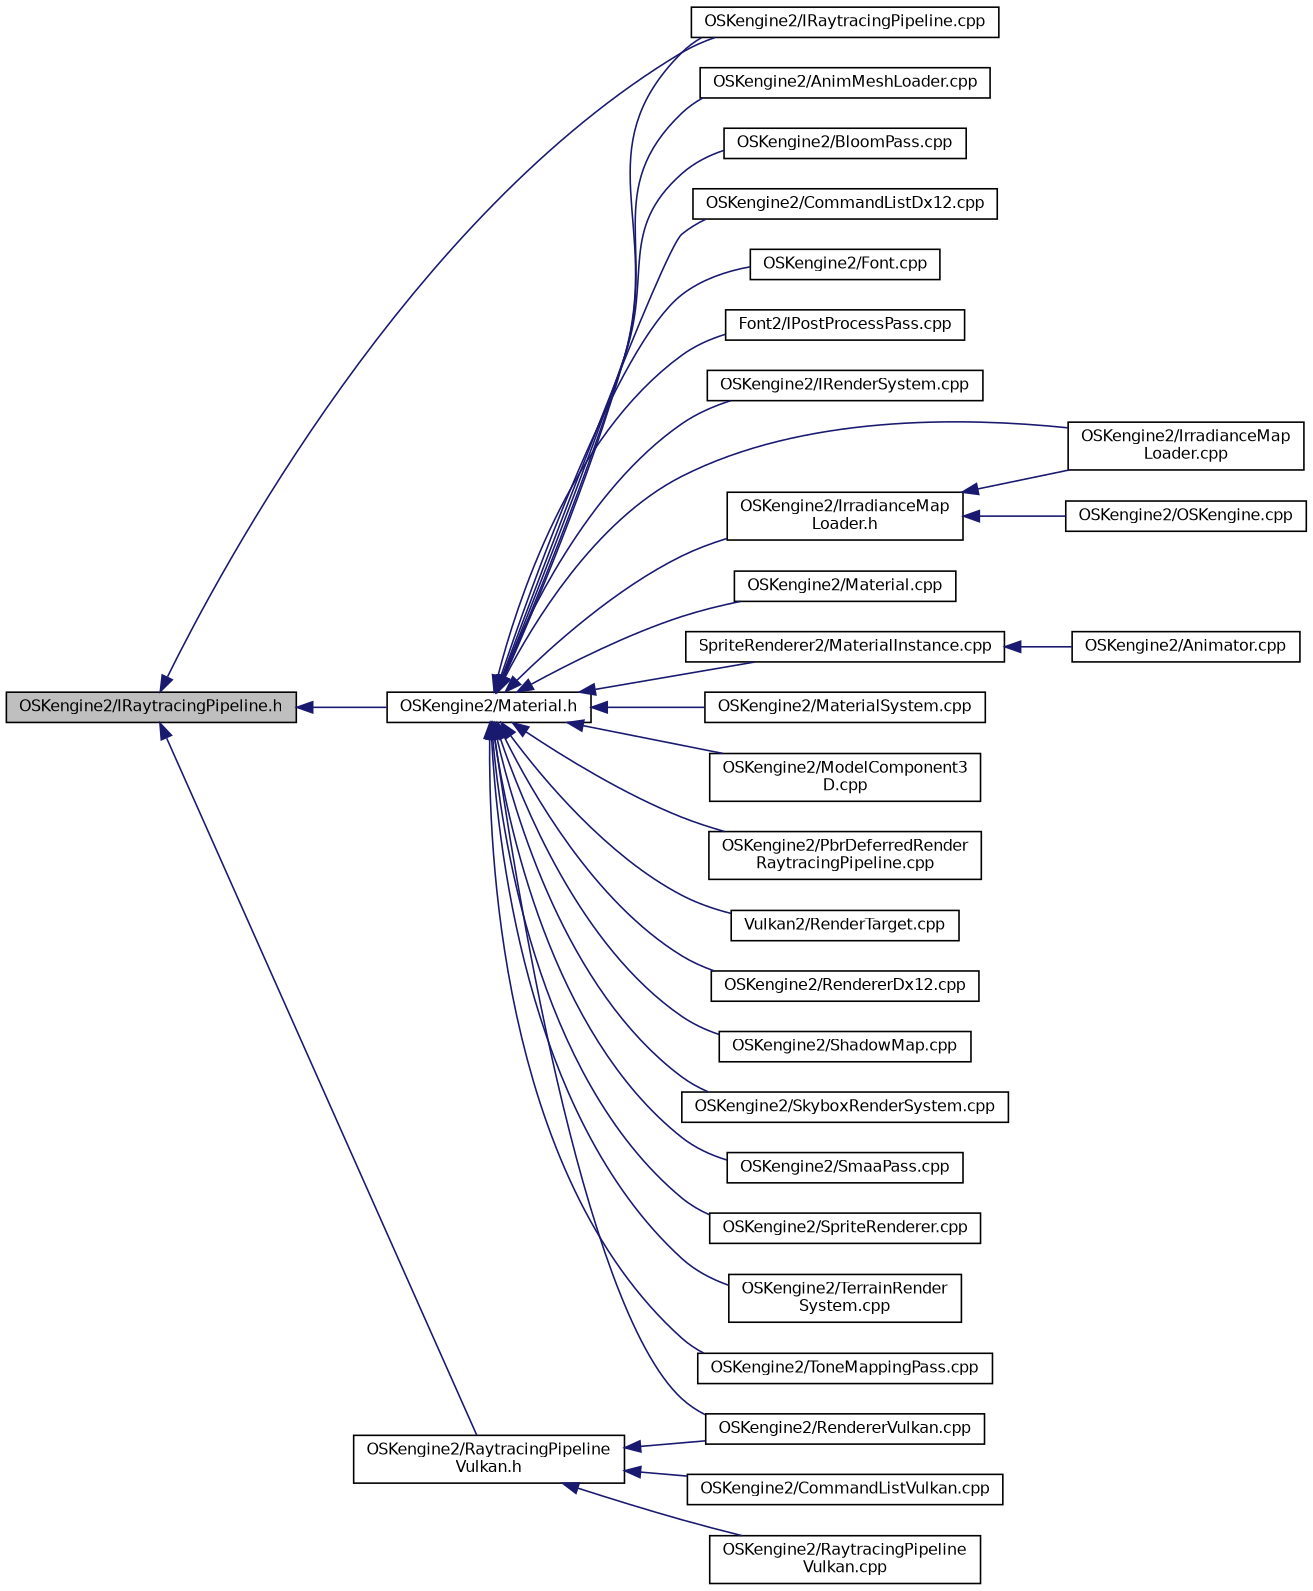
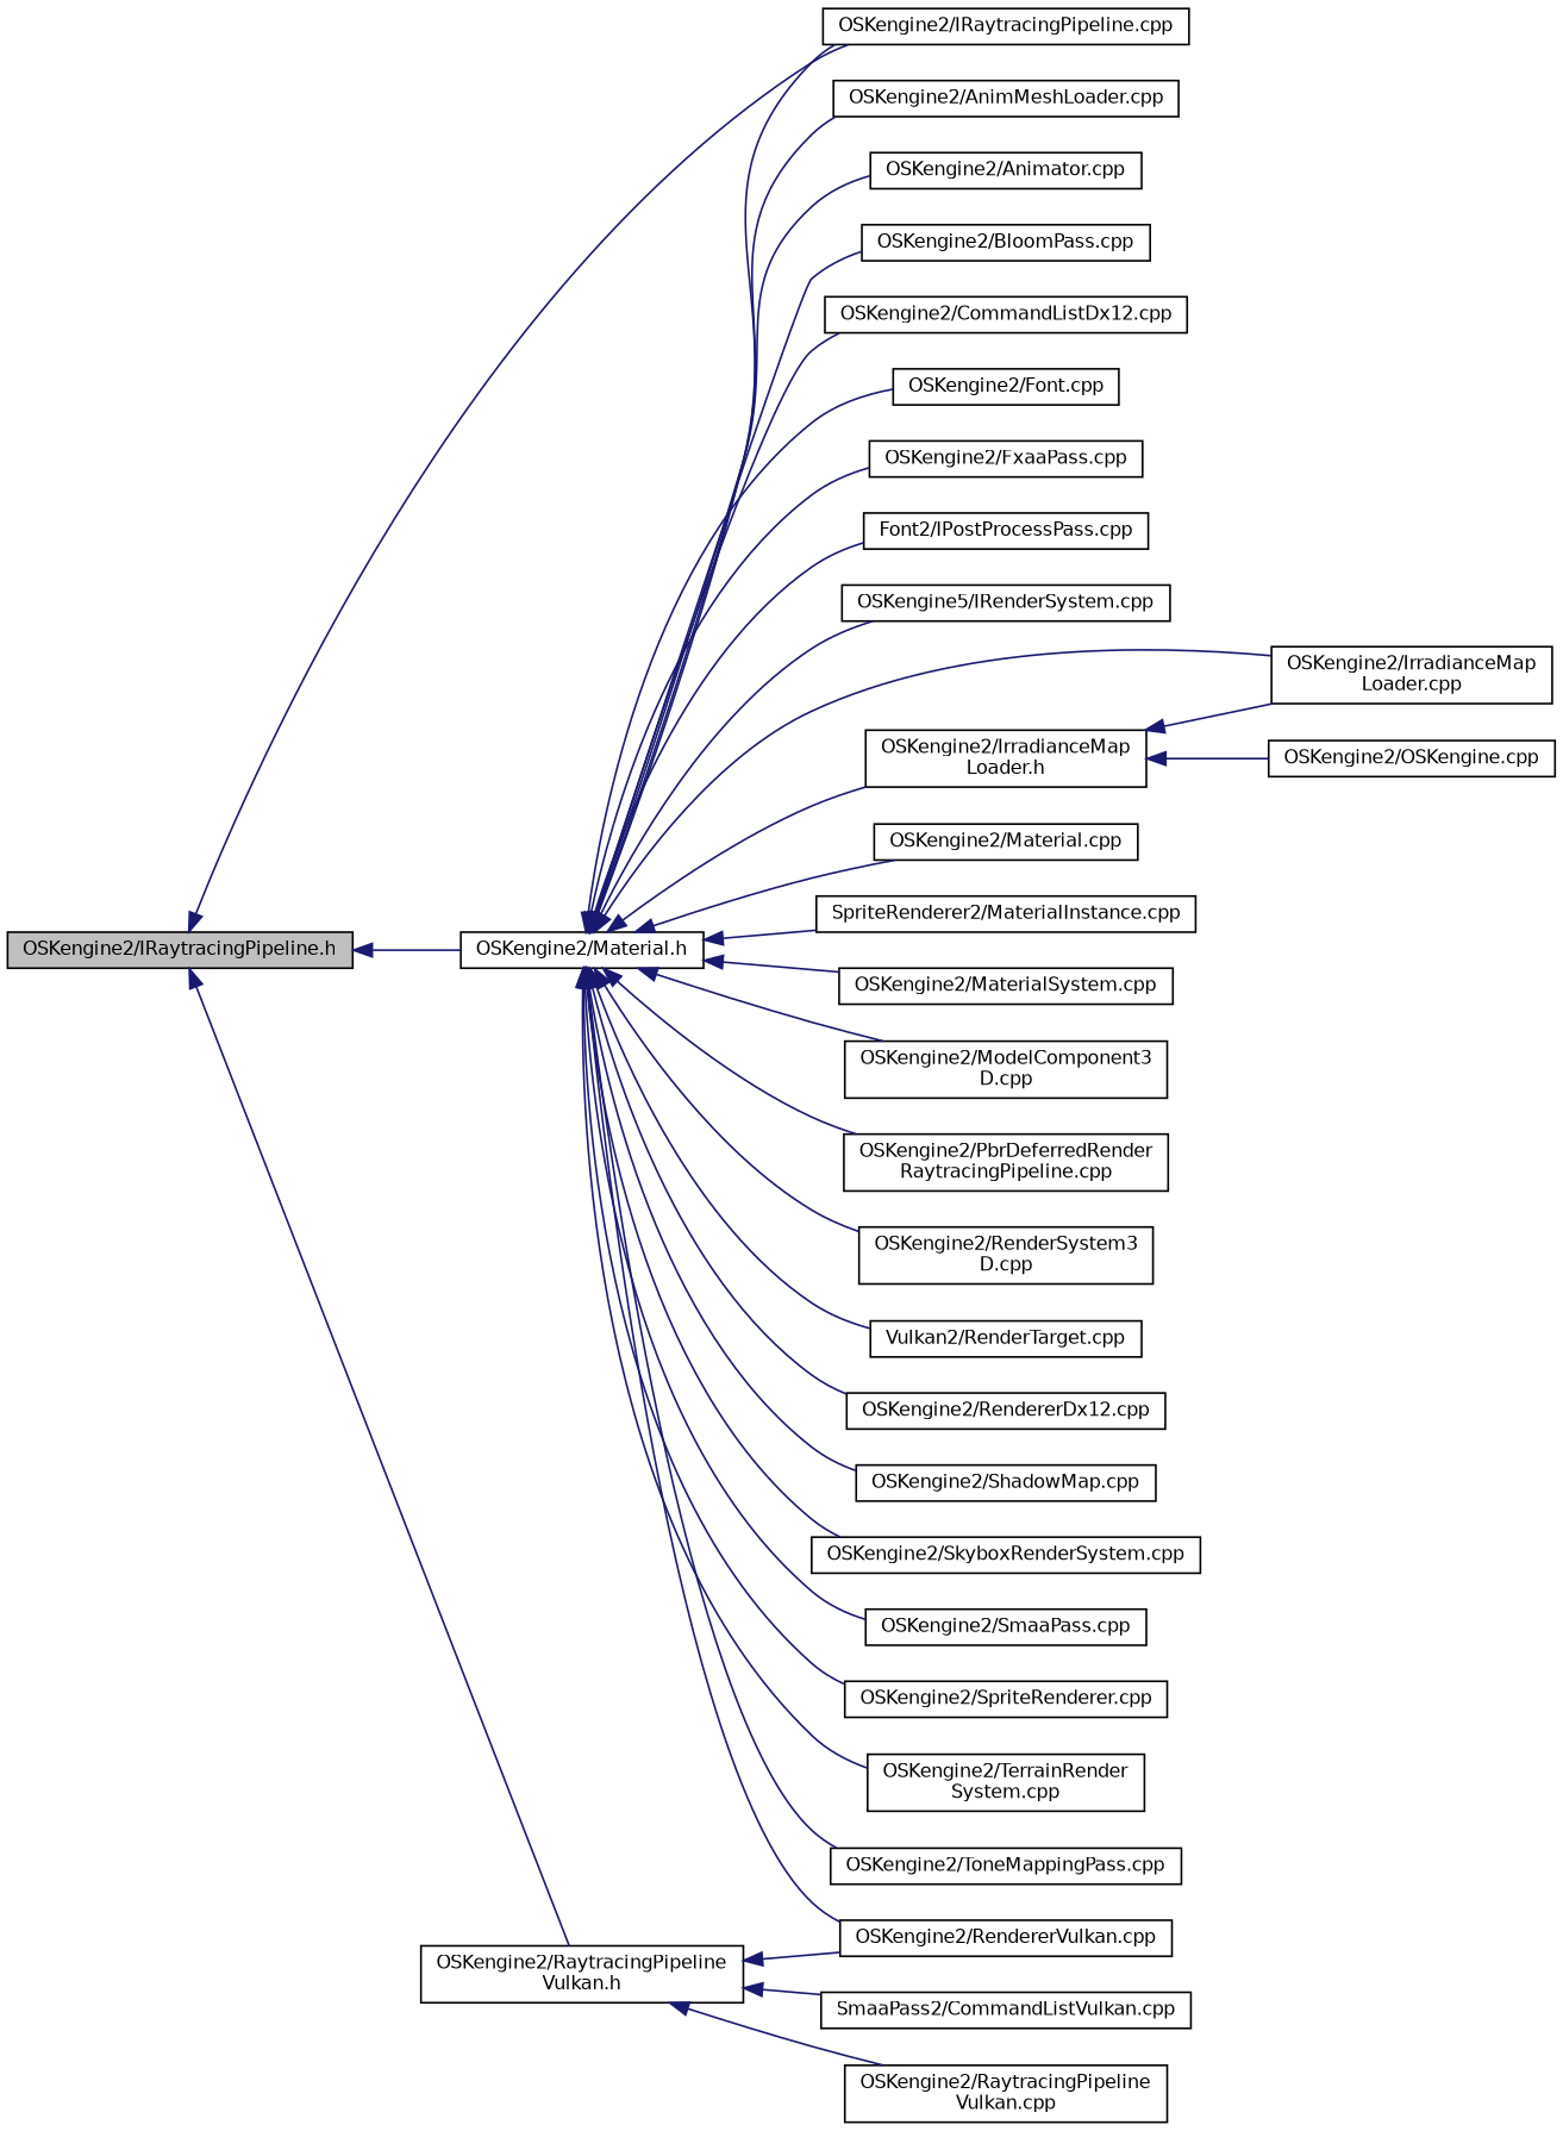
  digraph {
    rankdir=LR
    node [color=black fillcolor=white fontname=Helvetica fontsize=10 shape=record style=filled]
    edge [color=midnightblue dir=back fontname=Helvetica fontsize=10 labelfontname=Helvetica labelfontsize=10 style=solid]
    n1 [fillcolor=grey75 fontcolor=black height=0.2 label="OSKengine2/IRaytracingPipeline.h" width=0.4]
    n2 [height=0.2 label="OSKengine2/IRaytracingPipeline.cpp" width=0.4]
    n3 [height=0.2 label="OSKengine2/Material.h" width=0.4]
    n4 [height=0.2 label="OSKengine2/RaytracingPipeline\lVulkan.h" width=0.4]
    n5 [height=0.2 label="OSKengine2/AnimMeshLoader.cpp" width=0.4]
    n6 [height=0.2 label="OSKengine2/Animator.cpp" width=0.4]
    n7 [height=0.2 label="OSKengine2/BloomPass.cpp" width=0.4]
    n8 [height=0.2 label="OSKengine2/CommandListDx12.cpp" width=0.4]
    n9 [height=0.2 label="OSKengine2/Font.cpp" width=0.4]
+   n10 [height=0.2 label="OSKengine2/FxaaPass.cpp" width=0.4]
    n11 [height=0.2 label="Font2/IPostProcessPass.cpp" width=0.4]
-   n12 [height=0.2 label="OSKengine2/IRenderSystem.cpp" width=0.4]
+   n12 [height=0.2 label="OSKengine5/IRenderSystem.cpp" width=0.4]
    n13 [height=0.2 label="OSKengine2/IrradianceMap\lLoader.cpp" width=0.4]
    n14 [height=0.2 label="OSKengine2/IrradianceMap\lLoader.h" width=0.4]
    n15 [height=0.2 label="OSKengine2/Material.cpp" width=0.4]
    n16 [height=0.2 label="SpriteRenderer2/MaterialInstance.cpp" width=0.4]
    n17 [height=0.2 label="OSKengine2/MaterialSystem.cpp" width=0.4]
    n18 [height=0.2 label="OSKengine2/ModelComponent3\lD.cpp" width=0.4]
    n19 [height=0.2 label="OSKengine2/PbrDeferredRender\lRaytracingPipeline.cpp" width=0.4]
+   n20 [height=0.2 label="OSKengine2/RenderSystem3\lD.cpp" width=0.4]
    n21 [height=0.2 label="Vulkan2/RenderTarget.cpp" width=0.4]
    n22 [height=0.2 label="OSKengine2/RendererDx12.cpp" width=0.4]
    n23 [height=0.2 label="OSKengine2/RendererVulkan.cpp" width=0.4]
    n24 [height=0.2 label="OSKengine2/ShadowMap.cpp" width=0.4]
    n25 [height=0.2 label="OSKengine2/SkyboxRenderSystem.cpp" width=0.4]
    n26 [height=0.2 label="OSKengine2/SmaaPass.cpp" width=0.4]
    n27 [height=0.2 label="OSKengine2/SpriteRenderer.cpp" width=0.4]
    n28 [height=0.2 label="OSKengine2/TerrainRender\lSystem.cpp" width=0.4]
    n29 [height=0.2 label="OSKengine2/ToneMappingPass.cpp" width=0.4]
-   n30 [height=0.2 label="OSKengine2/CommandListVulkan.cpp" width=0.4]
+   n30 [height=0.2 label="SmaaPass2/CommandListVulkan.cpp" width=0.4]
    n31 [height=0.2 label="OSKengine2/RaytracingPipeline\lVulkan.cpp" width=0.4]
    n32 [height=0.2 label="OSKengine2/OSKengine.cpp" width=0.4]
    n1 -> n2
    n1 -> n3
    n1 -> n4
    n3 -> n2
    n3 -> n5
-   n16 -> n6
+   n3 -> n6
    n3 -> n7
    n3 -> n8
    n3 -> n9
+   n3 -> n10
    n3 -> n11
    n3 -> n12
    n3 -> n13
    n3 -> n14
    n3 -> n15
    n3 -> n16
    n3 -> n17
    n3 -> n18
    n3 -> n19
+   n3 -> n20
    n3 -> n21
    n3 -> n22
    n3 -> n23
    n3 -> n24
    n3 -> n25
    n3 -> n26
    n3 -> n27
    n3 -> n28
    n3 -> n29
    n4 -> n23
    n4 -> n30
    n4 -> n31
    n14 -> n13
    n14 -> n32
  }
